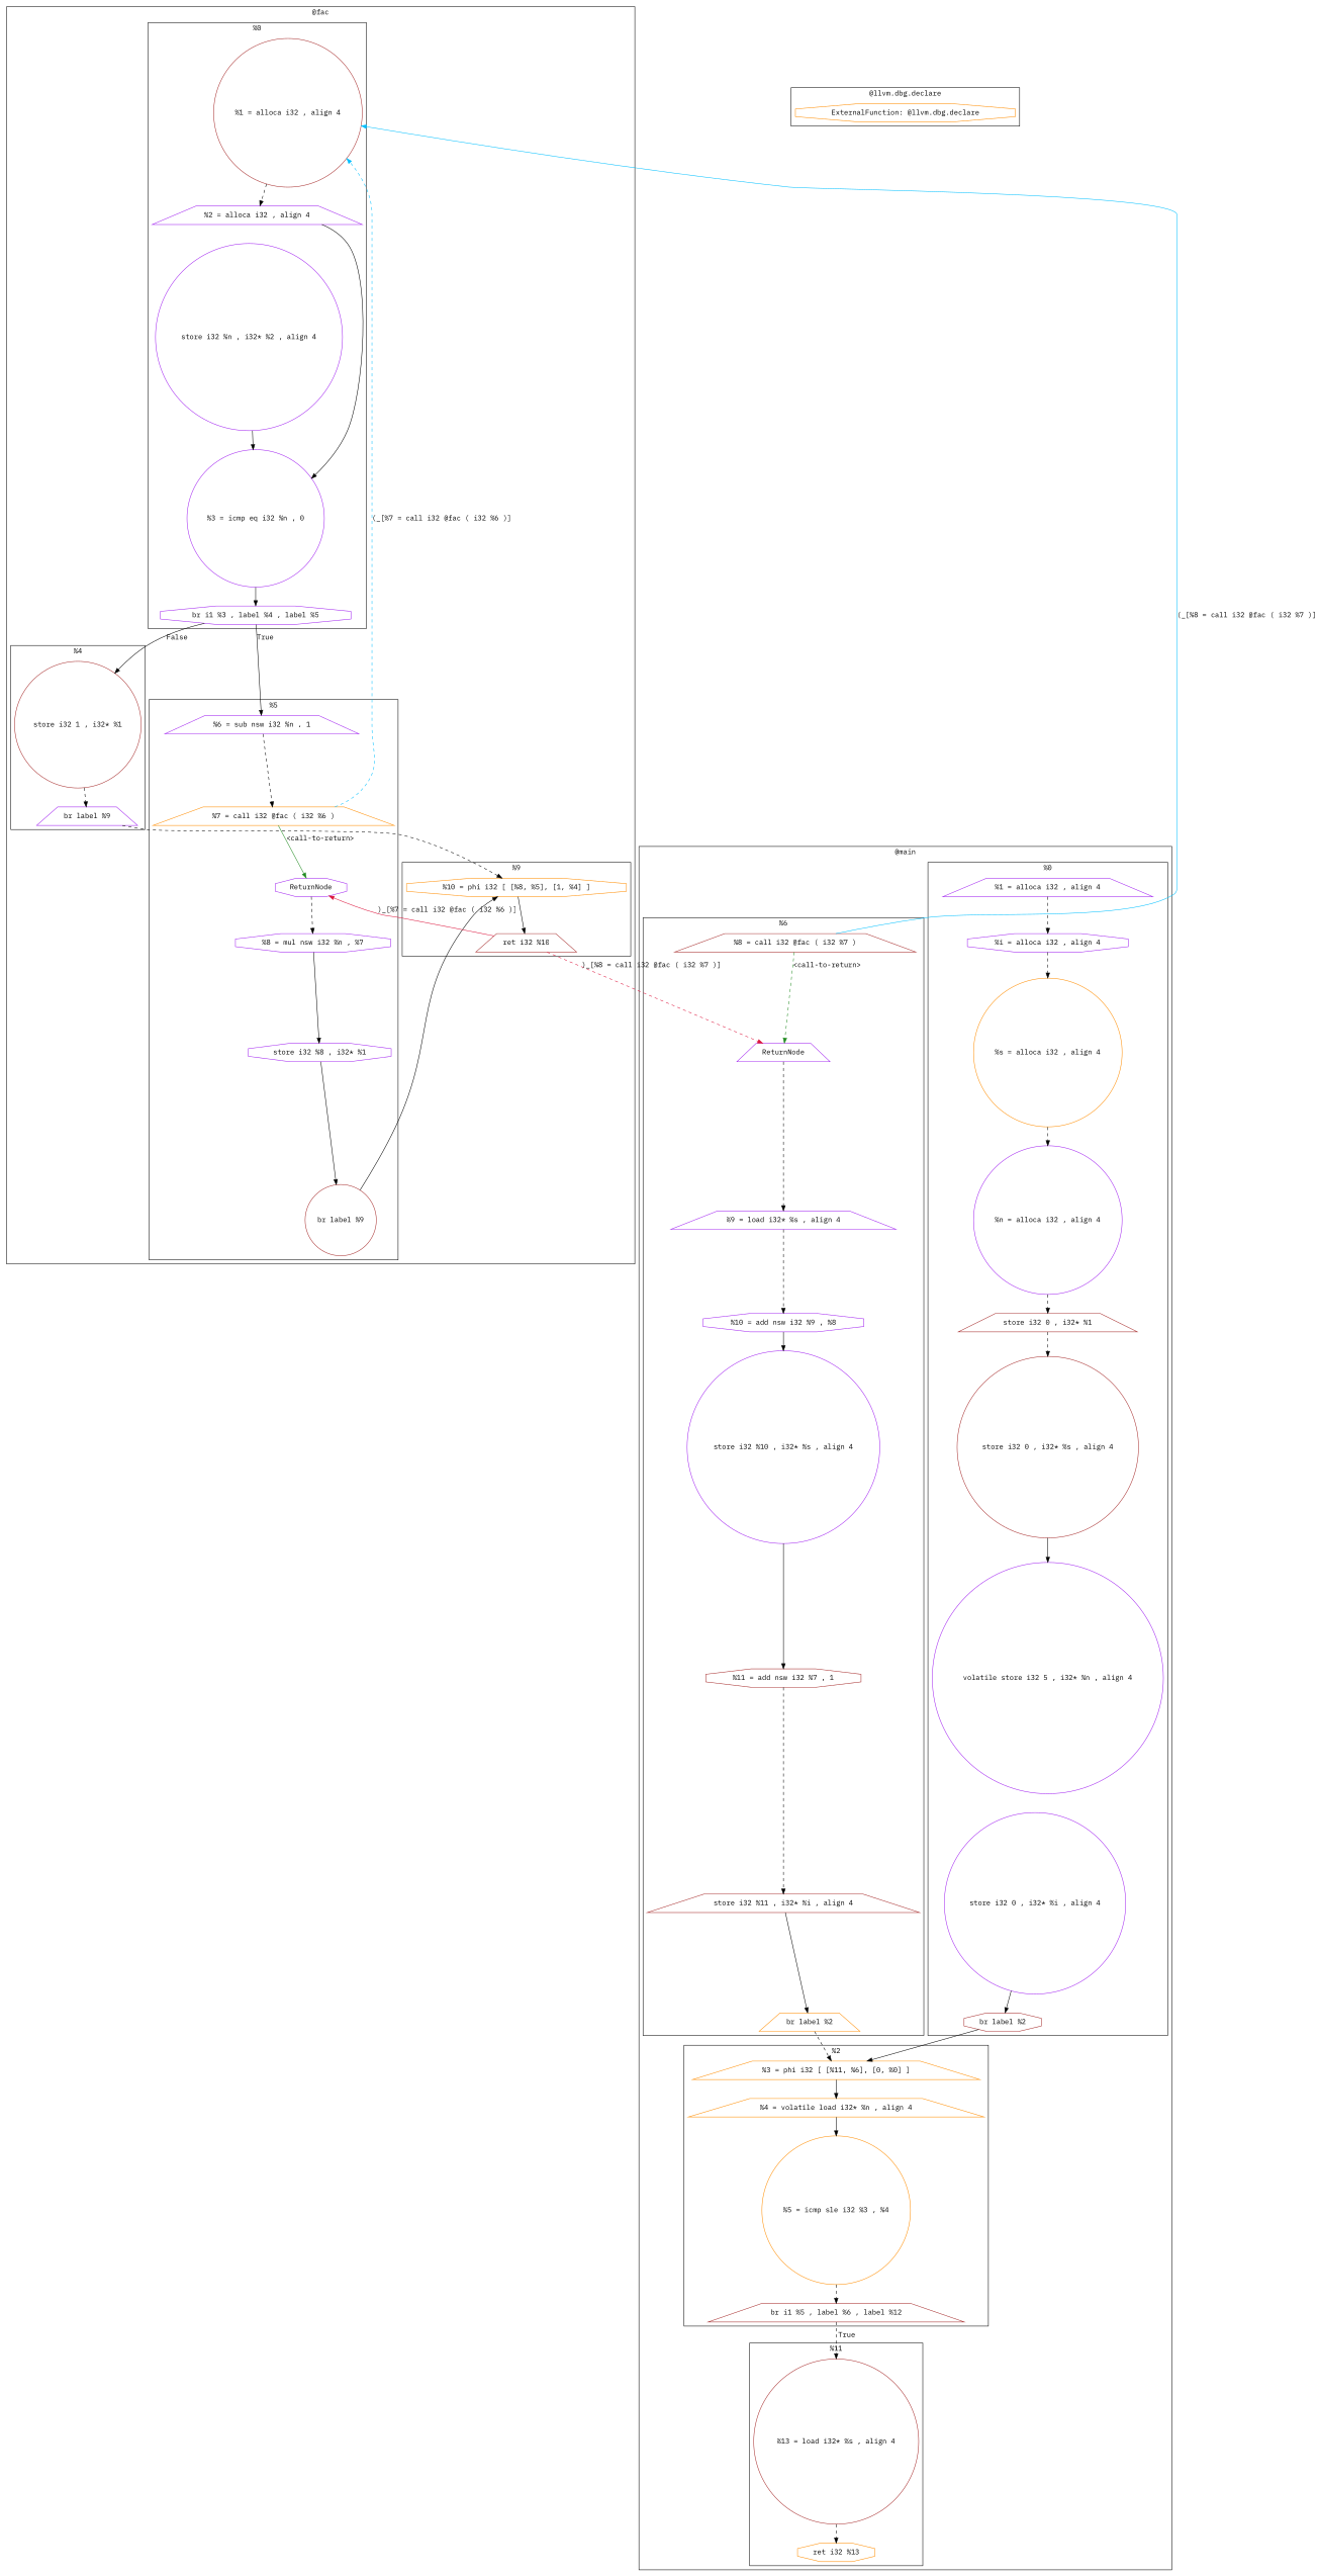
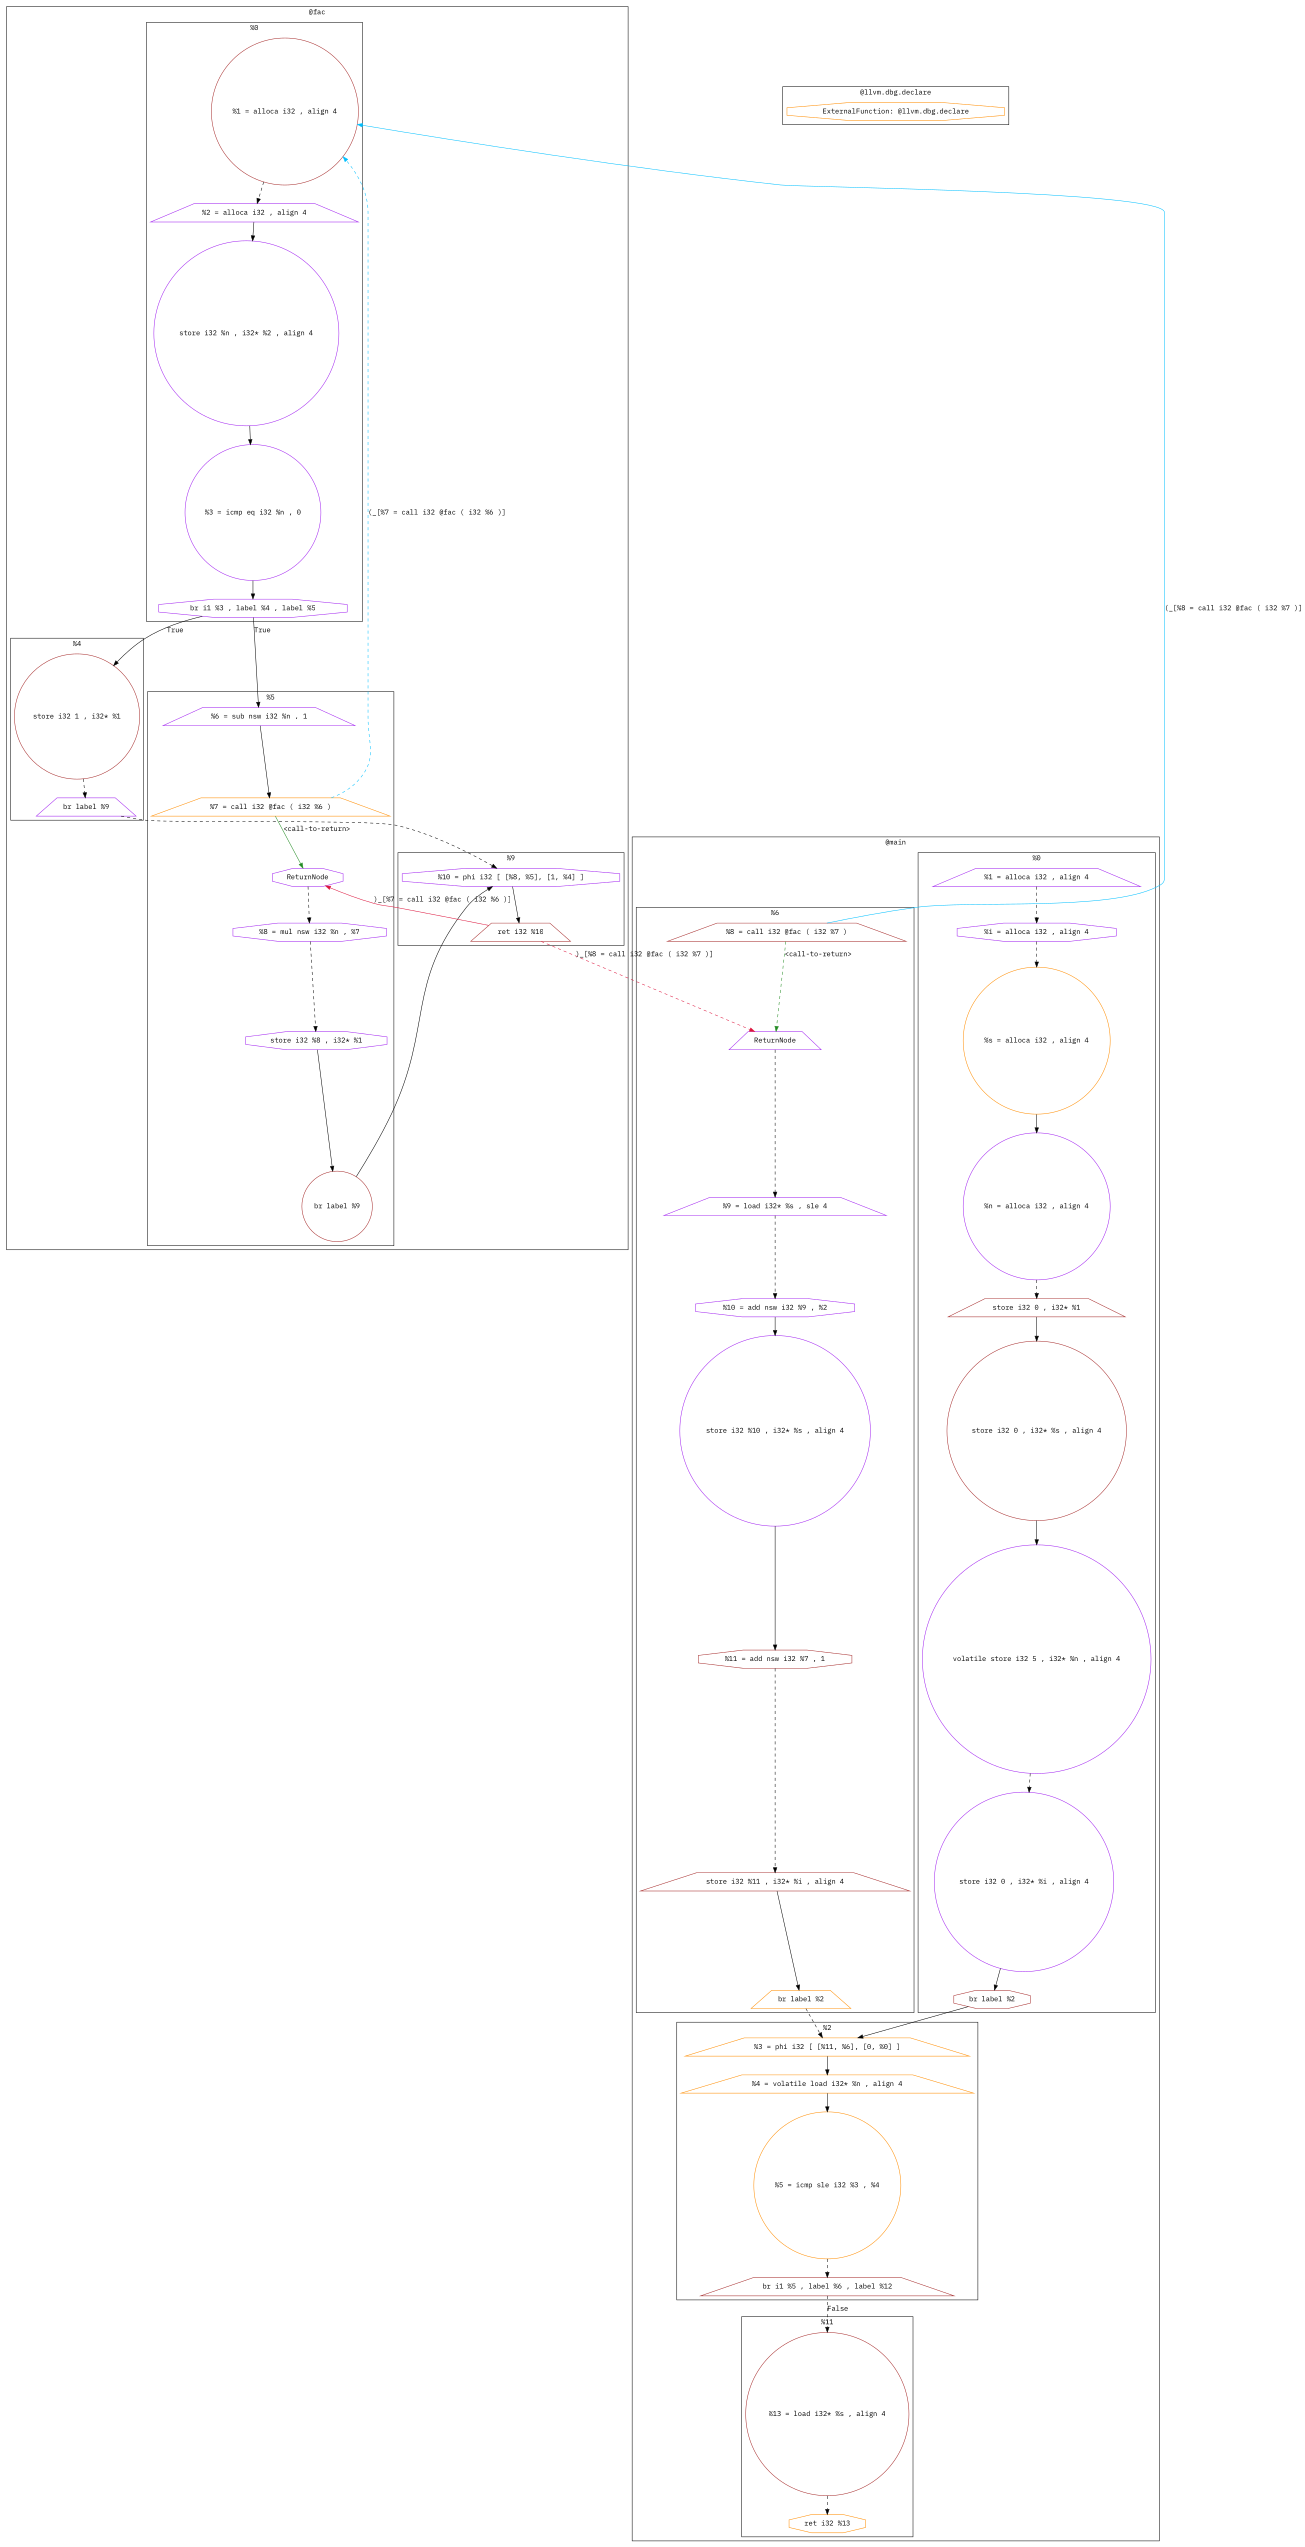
  digraph {
    fontname="IBM Plex Mono"
    node [color=purple fontname="IBM Plex Mono" shape=trapezium]
    edge [fontname="IBM Plex Mono" style=solid]
    n1 [color=brown label="%1 = alloca i32 , align 4" shape=circle]
    n2 [label="%2 = alloca i32 , align 4"]
    n3 [label="store i32 %n , i32* %2 , align 4" shape=circle]
    n4 [label="%3 = icmp eq i32 %n , 0" shape=circle]
    n5 [label="br i1 %3 , label %4 , label %5" shape=octagon]
    n6 [color=brown label="store i32 1 , i32* %1" shape=circle]
    n7 [label="br label %9"]
    n8 [label=ReturnNode shape=octagon]
    n9 [label="%6 = sub nsw i32 %n , 1"]
    n10 [color=darkorange label="%7 = call i32 @fac ( i32 %6 )"]
    n11 [label="%8 = mul nsw i32 %n , %7" shape=octagon]
    n12 [label="store i32 %8 , i32* %1" shape=octagon]
    n13 [color=brown label="br label %9" shape=circle]
-   n14 [color=darkorange label="%10 = phi i32 [ [%8, %5], [1, %4] ]" shape=octagon]
+   n14 [label="%10 = phi i32 [ [%8, %5], [1, %4] ]" shape=octagon]
    n15 [color=brown label="ret i32 %10"]
    n16 [color=darkorange label="ExternalFunction: @llvm.dbg.declare" shape=octagon]
    n17 [label="%1 = alloca i32 , align 4"]
    n18 [label="%i = alloca i32 , align 4" shape=octagon]
    n19 [color=darkorange label="%s = alloca i32 , align 4" shape=circle]
    n20 [label="%n = alloca i32 , align 4" shape=circle]
    n21 [color=brown label="store i32 0 , i32* %1"]
    n22 [color=brown label="store i32 0 , i32* %s , align 4" shape=circle]
    n23 [label="volatile store i32 5 , i32* %n , align 4" shape=circle]
    n24 [label="store i32 0 , i32* %i , align 4" shape=circle]
    n25 [color=brown label="br label %2" shape=octagon]
    n26 [color=darkorange label="%3 = phi i32 [ [%11, %6], [0, %0] ]"]
    n27 [color=darkorange label="%4 = volatile load i32* %n , align 4"]
    n28 [color=darkorange label="%5 = icmp sle i32 %3 , %4" shape=circle]
    n29 [color=brown label="br i1 %5 , label %6 , label %12"]
    n30 [label=ReturnNode]
    n31 [color=brown label="%8 = call i32 @fac ( i32 %7 )"]
-   n32 [label="%9 = load i32* %s , align 4"]
-   n33 [label="%10 = add nsw i32 %9 , %8" shape=octagon]
+   n32 [label="%9 = load i32* %s , sle 4"]
+   n33 [label="%10 = add nsw i32 %9 , %2" shape=octagon]
    n34 [label="store i32 %10 , i32* %s , align 4" shape=circle]
    n35 [color=brown label="%11 = add nsw i32 %7 , 1" shape=octagon]
    n36 [color=brown label="store i32 %11 , i32* %i , align 4"]
    n37 [color=darkorange label="br label %2"]
    n38 [color=brown label="%13 = load i32* %s , align 4" shape=circle]
    n39 [color=darkorange label="ret i32 %13" shape=octagon]
    subgraph cluster_1 {
      label="@fac"
      subgraph cluster_2 {
        label="%0"
        n1
        n2
        n3
        n4
        n5
      }
      subgraph cluster_3 {
        label="%4"
        n6
        n7
      }
      subgraph cluster_4 {
        label="%5"
        n8
        n9
        n10
        n11
        n12
        n13
      }
      subgraph cluster_5 {
        label="%9"
        n14
        n15
      }
    }
    subgraph cluster_6 {
      label="@llvm.dbg.declare"
      n16
    }
    subgraph cluster_7 {
      label="@main"
      subgraph cluster_8 {
        label="%0"
        n17
        n18
        n19
        n20
        n21
        n22
        n23
        n24
        n25
      }
      subgraph cluster_9 {
        label="%2"
        n26
        n27
        n28
        n29
      }
      subgraph cluster_10 {
        label="%6"
        n30
        n31
        n32
        n33
        n34
        n35
        n36
        n37
      }
      subgraph cluster_11 {
        label="%11"
        n38
        n39
      }
    }
    n1 -> n2 [style=dashed]
-   n2 -> n4
+   n2 -> n3
    n3 -> n4
    n4 -> n5
-   n5 -> n6 [label=False]
+   n5 -> n6 [label=True]
    n5 -> n9 [label=True]
    n6 -> n7 [style=dashed]
    n7 -> n14 [style=dashed]
    n8 -> n11 [style=dashed]
-   n9 -> n10 [style=dashed]
+   n9 -> n10
    n10 -> n1 [color=deepskyblue label="(_[%7 = call i32 @fac ( i32 %6 )]" style=dashed]
    n10 -> n8 [color=forestgreen label="<call-to-return>"]
-   n11 -> n12
+   n11 -> n12 [style=dashed]
    n12 -> n13
    n13 -> n14
    n14 -> n15
    n15 -> n8 [color=crimson label=")_[%7 = call i32 @fac ( i32 %6 )]"]
    n15 -> n30 [color=crimson label=")_[%8 = call i32 @fac ( i32 %7 )]" style=dashed]
    n17 -> n18 [style=dashed]
    n18 -> n19 [style=dashed]
-   n19 -> n20 [style=dashed]
+   n19 -> n20
    n20 -> n21 [style=dashed]
-   n21 -> n22 [style=dashed]
+   n21 -> n22
    n22 -> n23
+   n23 -> n24 [style=dashed]
    n24 -> n25
    n25 -> n26
    n26 -> n27
    n27 -> n28
    n28 -> n29 [style=dashed]
-   n29 -> n38 [label=True style=dashed]
+   n29 -> n38 [label=False style=dashed]
    n30 -> n32 [style=dashed]
    n31 -> n1 [color=deepskyblue label="(_[%8 = call i32 @fac ( i32 %7 )]"]
    n31 -> n30 [color=forestgreen label="<call-to-return>" style=dashed]
    n32 -> n33 [style=dashed]
    n33 -> n34
    n34 -> n35
    n35 -> n36 [style=dashed]
    n36 -> n37
    n37 -> n26 [style=dashed]
    n38 -> n39 [style=dashed]
  }
